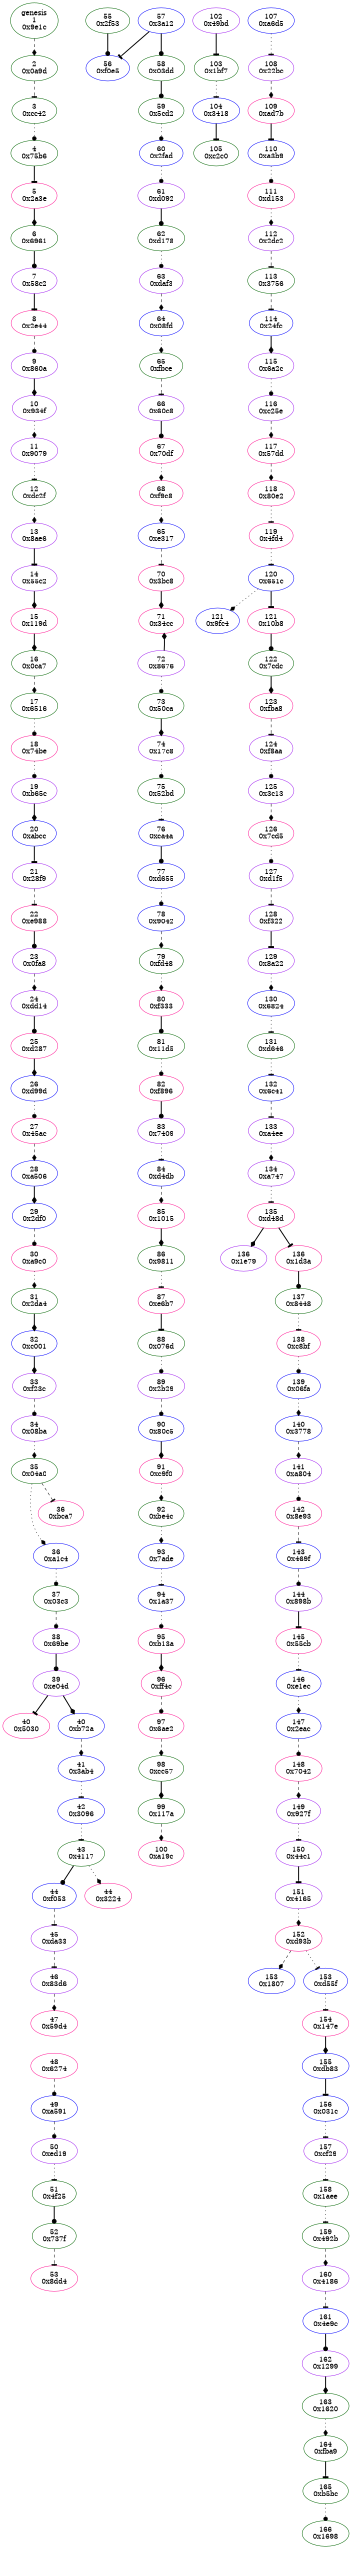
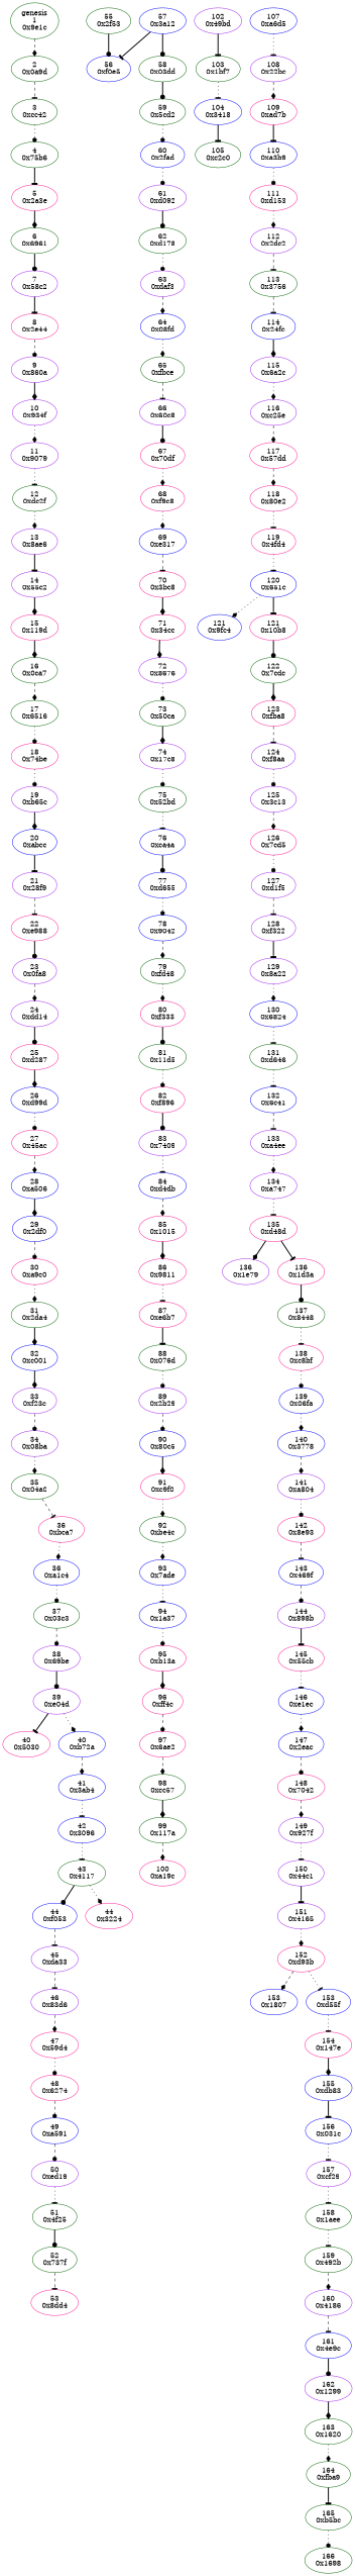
  digraph {
    node [color=purple]
    edge [arrowhead=diamond style=dotted]
    n1 [color=darkgreen label="genesis\n1\n0x9e1c"]
    n2 [color=darkgreen label="2\n0x0a9d"]
    n3 [color=darkgreen label="3\n0xcc42"]
    n4 [color=darkgreen label="4\n0x75b6"]
    n5 [color=deeppink label="5\n0x2a3e"]
    n6 [color=darkgreen label="6\n0x6961"]
    n7 [label="7\n0x58c2"]
    n8 [color=deeppink label="8\n0x2e44"]
    n9 [label="9\n0x860a"]
    n10 [label="10\n0x934f"]
    n11 [label="11\n0x9079"]
    n12 [color=darkgreen label="12\n0xdc2f"]
    n13 [label="13\n0x8ae6"]
    n14 [label="14\n0x55c2"]
    n15 [color=deeppink label="15\n0x119d"]
    n16 [color=darkgreen label="16\n0x0ca7"]
    n17 [color=darkgreen label="17\n0x6516"]
    n18 [color=deeppink label="18\n0x74be"]
    n19 [label="19\n0xb65c"]
    n20 [color=blue label="20\n0xabcc"]
    n21 [label="21\n0x28f9"]
    n22 [color=deeppink label="22\n0xe988"]
    n23 [label="23\n0x0fa8"]
    n24 [label="24\n0xdd14"]
    n25 [color=deeppink label="25\n0xd287"]
    n26 [color=blue label="26\n0xd99d"]
    n27 [color=deeppink label="27\n0x45ac"]
    n28 [color=blue label="28\n0xa506"]
    n29 [color=blue label="29\n0x2df0"]
    n30 [color=deeppink label="30\n0xa9c0"]
    n31 [color=darkgreen label="31\n0x2da4"]
    n32 [color=blue label="32\n0xc001"]
    n33 [label="33\n0xf23c"]
    n34 [label="34\n0x08ba"]
    n35 [color=darkgreen label="35\n0x04a0"]
    n36 [color=blue label="36\n0xa1c4"]
    n37 [color=deeppink label="36\n0xbca7"]
    n38 [color=darkgreen label="37\n0x03c3"]
    n39 [label="38\n0x69be"]
    n40 [label="39\n0xe04d"]
    n41 [color=deeppink label="40\n0x5030"]
    n42 [color=blue label="40\n0xb72a"]
    n43 [color=blue label="41\n0x3ab4"]
    n44 [color=blue label="42\n0x3096"]
    n45 [color=darkgreen label="43\n0x4117"]
    n46 [color=blue label="44\n0xf053"]
    n47 [color=deeppink label="44\n0x3224"]
    n48 [label="45\n0xda33"]
    n49 [label="46\n0x83d6"]
    n50 [color=deeppink label="47\n0x59d4"]
    n51 [color=deeppink label="48\n0x6274"]
    n52 [color=blue label="49\n0xa591"]
    n53 [label="50\n0xed19"]
    n54 [color=darkgreen label="51\n0x4f25"]
    n55 [color=darkgreen label="52\n0x737f"]
    n56 [color=deeppink label="53\n0x8dd4"]
    n57 [color=darkgreen label="55\n0x2f53"]
    n58 [color=blue label="56\n0xf0e5"]
    n59 [color=blue label="57\n0x3a12"]
    n60 [color=darkgreen label="58\n0x03dd"]
    n61 [color=darkgreen label="59\n0x5cd2"]
    n62 [color=blue label="60\n0x2fad"]
    n63 [label="61\n0xd092"]
    n64 [color=darkgreen label="62\n0xd178"]
    n65 [label="63\n0xdaf3"]
    n66 [color=blue label="64\n0x08fd"]
    n67 [color=darkgreen label="65\n0xfbce"]
    n68 [label="66\n0x60c8"]
    n69 [color=deeppink label="67\n0x70df"]
    n70 [color=deeppink label="68\n0xf9c8"]
-   n71 [color=blue label="65\n0xe317"]
+   n71 [color=blue label="69\n0xe317"]
    n72 [color=deeppink label="70\n0x3bc8"]
    n73 [color=deeppink label="71\n0x34cc"]
    n74 [label="72\n0x8676"]
    n75 [color=darkgreen label="73\n0x50ca"]
    n76 [label="74\n0x17c8"]
    n77 [color=darkgreen label="75\n0x52bd"]
    n78 [color=blue label="76\n0xca4a"]
    n79 [color=blue label="77\n0xd655"]
    n80 [color=blue label="78\n0x9042"]
    n81 [color=darkgreen label="79\n0xfd48"]
    n82 [color=deeppink label="80\n0xf333"]
    n83 [color=darkgreen label="81\n0x11d5"]
    n84 [color=deeppink label="82\n0xf896"]
    n85 [label="83\n0x7409"]
    n86 [color=blue label="84\n0xd4db"]
    n87 [color=deeppink label="85\n0x1015"]
-   n88 [color=darkgreen label="86\n0x9811"]
+   n88 [color=deeppink label="86\n0x9811"]
    n89 [color=deeppink label="87\n0xe6b7"]
    n90 [color=darkgreen label="88\n0x076d"]
    n91 [label="89\n0x2b29"]
    n92 [color=blue label="90\n0x80c5"]
    n93 [color=deeppink label="91\n0xc9f0"]
    n94 [color=darkgreen label="92\n0xbe4c"]
    n95 [color=blue label="93\n0x7ade"]
    n96 [color=blue label="94\n0x1a37"]
    n97 [color=deeppink label="95\n0xb13a"]
    n98 [color=deeppink label="96\n0xff4c"]
    n99 [color=deeppink label="97\n0x6ae2"]
    n100 [color=darkgreen label="98\n0xcc57"]
    n101 [color=darkgreen label="99\n0x117a"]
    n102 [color=deeppink label="100\n0xa19c"]
    n103 [label="102\n0x49bd"]
    n104 [color=darkgreen label="103\n0x1bf7"]
    n105 [color=blue label="104\n0x3418"]
    n106 [color=darkgreen label="105\n0xc2c0"]
    n107 [color=blue label="107\n0xa6d5"]
    n108 [label="108\n0x22bc"]
    n109 [color=deeppink label="109\n0xad7b"]
    n110 [color=blue label="110\n0xa3b9"]
    n111 [color=deeppink label="111\n0xd153"]
    n112 [label="112\n0x2dc2"]
    n113 [color=darkgreen label="113\n0x3756"]
    n114 [color=blue label="114\n0x24fc"]
    n115 [label="115\n0x6a2c"]
    n116 [label="116\n0xc25e"]
    n117 [color=deeppink label="117\n0x57dd"]
    n118 [color=deeppink label="118\n0x80e2"]
    n119 [color=deeppink label="119\n0x4fd4"]
    n120 [color=blue label="120\n0x651c"]
    n121 [color=blue label="121\n0x9fc4"]
    n122 [color=deeppink label="121\n0x10b8"]
    n123 [color=darkgreen label="122\n0x7cdc"]
    n124 [color=deeppink label="123\n0xfba8"]
    n125 [label="124\n0xf8aa"]
    n126 [label="125\n0x3c13"]
    n127 [color=deeppink label="126\n0x7cd5"]
    n128 [label="127\n0xd1f5"]
    n129 [label="128\n0xf322"]
    n130 [label="129\n0x8a22"]
    n131 [color=blue label="130\n0x6824"]
    n132 [color=darkgreen label="131\n0xd646"]
    n133 [color=blue label="132\n0x6c41"]
    n134 [label="133\n0xa4ee"]
    n135 [label="134\n0xa747"]
    n136 [color=deeppink label="135\n0xd48d"]
    n137 [label="136\n0x1e79"]
    n138 [color=deeppink label="136\n0x1d3a"]
    n139 [color=darkgreen label="137\n0x8448"]
    n140 [color=deeppink label="138\n0xc8bf"]
    n141 [color=blue label="139\n0x06fa"]
    n142 [color=blue label="140\n0x3778"]
    n143 [label="141\n0xa804"]
    n144 [color=deeppink label="142\n0x8e93"]
    n145 [color=blue label="143\n0x469f"]
    n146 [label="144\n0x898b"]
    n147 [color=deeppink label="145\n0x55cb"]
    n148 [color=blue label="146\n0xe1ec"]
    n149 [color=blue label="147\n0x2eac"]
    n150 [color=deeppink label="148\n0x7042"]
    n151 [label="149\n0x927f"]
    n152 [label="150\n0x44c1"]
    n153 [label="151\n0x4165"]
    n154 [color=deeppink label="152\n0xd93b"]
    n155 [color=blue label="153\n0x1807"]
    n156 [color=blue label="153\n0xd55f"]
    n157 [color=deeppink label="154\n0x147e"]
    n158 [color=blue label="155\n0xdb83"]
    n159 [color=blue label="156\n0x031c"]
    n160 [label="157\n0xcf29"]
    n161 [color=darkgreen label="158\n0x1aee"]
    n162 [color=darkgreen label="159\n0x492b"]
    n163 [label="160\n0x4186"]
    n164 [color=blue label="161\n0x4e9c"]
    n165 [label="162\n0x1299"]
    n166 [color=darkgreen label="163\n0x1620"]
    n167 [color=darkgreen label="164\n0xfba9"]
    n168 [color=darkgreen label="165\n0xb5bc"]
    n169 [color=darkgreen label="166\n0x1698"]
    n1 -> n2 [style=dashed]
    n2 -> n3 [arrowhead=tee style=dashed]
    n3 -> n4 [arrowhead=dot]
    n4 -> n5 [arrowhead=tee style=bold]
    n5 -> n6 [style=bold]
    n6 -> n7 [arrowhead=dot style=bold]
    n7 -> n8 [arrowhead=tee style=bold]
    n8 -> n9 [arrowhead=dot style=dashed]
    n9 -> n10 [style=bold]
    n10 -> n11
    n11 -> n12 [arrowhead=tee]
    n12 -> n13
    n13 -> n14 [arrowhead=tee style=bold]
    n14 -> n15 [style=bold]
    n15 -> n16 [style=bold]
    n16 -> n17 [style=dashed]
    n17 -> n18 [arrowhead=dot]
    n18 -> n19 [arrowhead=dot]
    n19 -> n20 [style=bold]
    n20 -> n21 [arrowhead=tee style=bold]
    n21 -> n22 [arrowhead=tee style=dashed]
    n22 -> n23 [arrowhead=dot style=bold]
    n23 -> n24 [style=dashed]
    n24 -> n25 [arrowhead=dot style=bold]
    n25 -> n26 [style=bold]
    n26 -> n27 [arrowhead=dot]
    n27 -> n28 [style=dashed]
    n28 -> n29 [style=bold]
    n29 -> n30 [arrowhead=dot style=dashed]
    n30 -> n31
    n31 -> n32 [style=bold]
    n32 -> n33 [style=bold]
    n33 -> n34 [arrowhead=dot style=dashed]
    n34 -> n35
-   n35 -> n36
+   n37 -> n36
    n35 -> n37 [arrowhead=tee style=dashed]
    n36 -> n38 [arrowhead=dot]
    n38 -> n39 [arrowhead=dot style=dashed]
    n39 -> n40 [arrowhead=dot style=bold]
    n40 -> n41 [arrowhead=tee style=bold]
-   n40 -> n42 [style=bold]
+   n40 -> n42
    n42 -> n43 [style=dashed]
    n43 -> n44 [arrowhead=tee]
    n44 -> n45 [arrowhead=tee]
    n45 -> n46 [arrowhead=dot style=bold]
    n45 -> n47
    n46 -> n48 [arrowhead=tee style=dashed]
    n48 -> n49 [arrowhead=tee style=dashed]
    n49 -> n50 [style=dashed]
+   n50 -> n51 [arrowhead=dot]
    n51 -> n52 [arrowhead=dot style=dashed]
    n52 -> n53 [arrowhead=dot style=dashed]
    n53 -> n54 [arrowhead=tee]
    n54 -> n55 [arrowhead=dot style=bold]
    n55 -> n56 [arrowhead=tee style=dashed]
    n57 -> n58 [arrowhead=dot style=bold]
    n59 -> n58 [arrowhead=tee style=bold]
    n59 -> n60 [arrowhead=dot style=bold]
    n60 -> n61 [arrowhead=dot style=bold]
    n61 -> n62 [arrowhead=dot]
    n62 -> n63 [arrowhead=dot]
    n63 -> n64 [arrowhead=dot style=bold]
    n64 -> n65 [arrowhead=dot]
    n65 -> n66 [style=dashed]
    n66 -> n67
    n67 -> n68 [arrowhead=tee style=dashed]
    n68 -> n69 [arrowhead=dot style=bold]
    n69 -> n70
    n70 -> n71
    n71 -> n72 [arrowhead=tee style=dashed]
    n72 -> n73 [style=bold]
-   n74 -> n73 [style=bold]
+   n73 -> n74 [style=bold]
    n74 -> n75 [arrowhead=dot]
    n75 -> n76 [style=bold]
    n76 -> n77 [arrowhead=dot]
    n77 -> n78 [arrowhead=tee]
    n78 -> n79 [arrowhead=dot style=bold]
    n79 -> n80 [arrowhead=dot]
    n80 -> n81 [style=dashed]
    n81 -> n82
    n82 -> n83 [arrowhead=dot style=bold]
    n83 -> n84 [arrowhead=dot]
    n84 -> n85 [arrowhead=dot style=bold]
    n85 -> n86 [arrowhead=tee]
    n86 -> n87 [style=dashed]
    n87 -> n88 [style=bold]
    n88 -> n89 [arrowhead=tee]
    n89 -> n90 [arrowhead=tee style=bold]
    n90 -> n91 [arrowhead=dot]
    n91 -> n92 [arrowhead=dot style=dashed]
    n92 -> n93 [style=bold]
    n93 -> n94
    n94 -> n95
    n95 -> n96 [arrowhead=tee]
    n96 -> n97 [arrowhead=dot]
    n97 -> n98 [style=bold]
    n98 -> n99 [arrowhead=dot style=dashed]
    n99 -> n100 [style=dashed]
    n100 -> n101 [style=bold]
    n101 -> n102 [style=dashed]
    n103 -> n104 [arrowhead=tee style=bold]
    n104 -> n105 [arrowhead=tee]
    n105 -> n106 [arrowhead=tee style=bold]
    n107 -> n108 [arrowhead=tee]
    n108 -> n109 [style=dashed]
    n109 -> n110 [arrowhead=tee style=bold]
    n110 -> n111 [arrowhead=dot]
    n111 -> n112
    n112 -> n113 [arrowhead=tee style=dashed]
    n113 -> n114 [arrowhead=tee style=dashed]
    n114 -> n115 [style=bold]
-   n115 -> n116 [arrowhead=dot]
+   n115 -> n116
    n116 -> n117 [style=dashed]
    n117 -> n118 [style=dashed]
    n118 -> n119 [arrowhead=tee]
    n119 -> n120 [arrowhead=tee]
    n120 -> n121
    n120 -> n122 [arrowhead=tee style=bold]
    n122 -> n123 [arrowhead=dot style=bold]
    n123 -> n124 [style=bold]
    n124 -> n125 [arrowhead=tee style=dashed]
    n125 -> n126 [arrowhead=dot]
    n126 -> n127 [style=dashed]
    n127 -> n128 [arrowhead=dot]
    n128 -> n129 [arrowhead=tee style=dashed]
    n129 -> n130 [arrowhead=tee style=bold]
    n130 -> n131
    n131 -> n132 [arrowhead=tee]
    n132 -> n133 [arrowhead=tee]
    n133 -> n134 [arrowhead=tee style=dashed]
    n134 -> n135
    n135 -> n136 [arrowhead=tee]
    n136 -> n137 [style=bold]
    n136 -> n138 [arrowhead=tee style=bold]
    n138 -> n139 [arrowhead=dot style=bold]
    n139 -> n140 [arrowhead=tee]
    n140 -> n141 [arrowhead=dot]
    n141 -> n142
    n142 -> n143 [style=dashed]
    n143 -> n144 [arrowhead=dot]
    n144 -> n145 [arrowhead=tee style=dashed]
    n145 -> n146 [arrowhead=dot style=dashed]
    n146 -> n147 [arrowhead=tee style=bold]
    n147 -> n148 [arrowhead=tee]
    n148 -> n149
    n149 -> n150 [arrowhead=dot style=dashed]
    n150 -> n151 [style=dashed]
    n151 -> n152 [arrowhead=tee]
    n152 -> n153 [arrowhead=tee style=bold]
    n153 -> n154
    n154 -> n155 [style=dashed]
    n154 -> n156 [arrowhead=tee]
    n156 -> n157 [arrowhead=tee]
    n157 -> n158 [style=bold]
    n158 -> n159 [arrowhead=tee style=bold]
    n159 -> n160 [arrowhead=tee]
    n160 -> n161 [arrowhead=tee]
    n161 -> n162 [arrowhead=tee]
    n162 -> n163 [style=dashed]
    n163 -> n164 [arrowhead=tee style=dashed]
    n164 -> n165 [arrowhead=dot style=bold]
    n165 -> n166 [style=bold]
    n166 -> n167
    n167 -> n168 [arrowhead=tee style=bold]
    n168 -> n169 [arrowhead=dot]
  }
